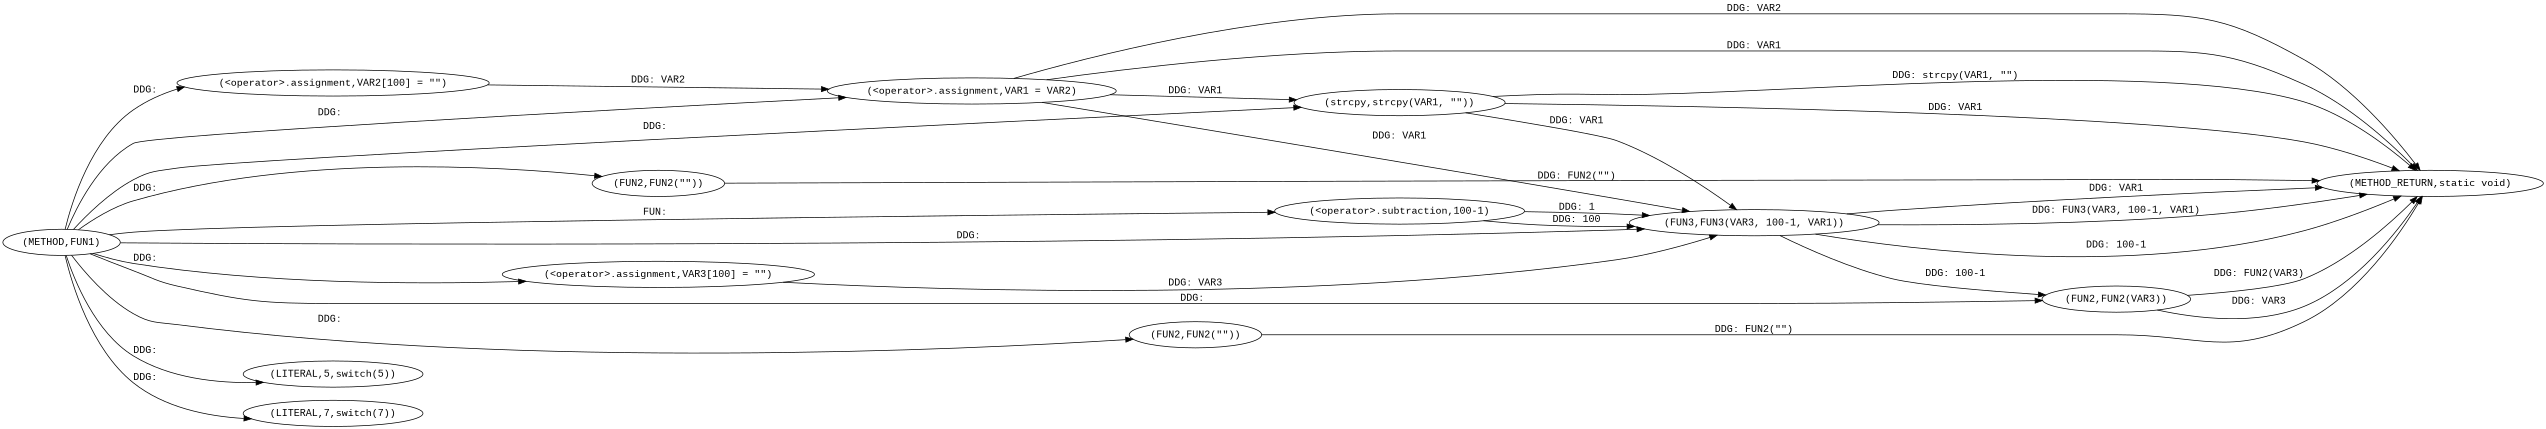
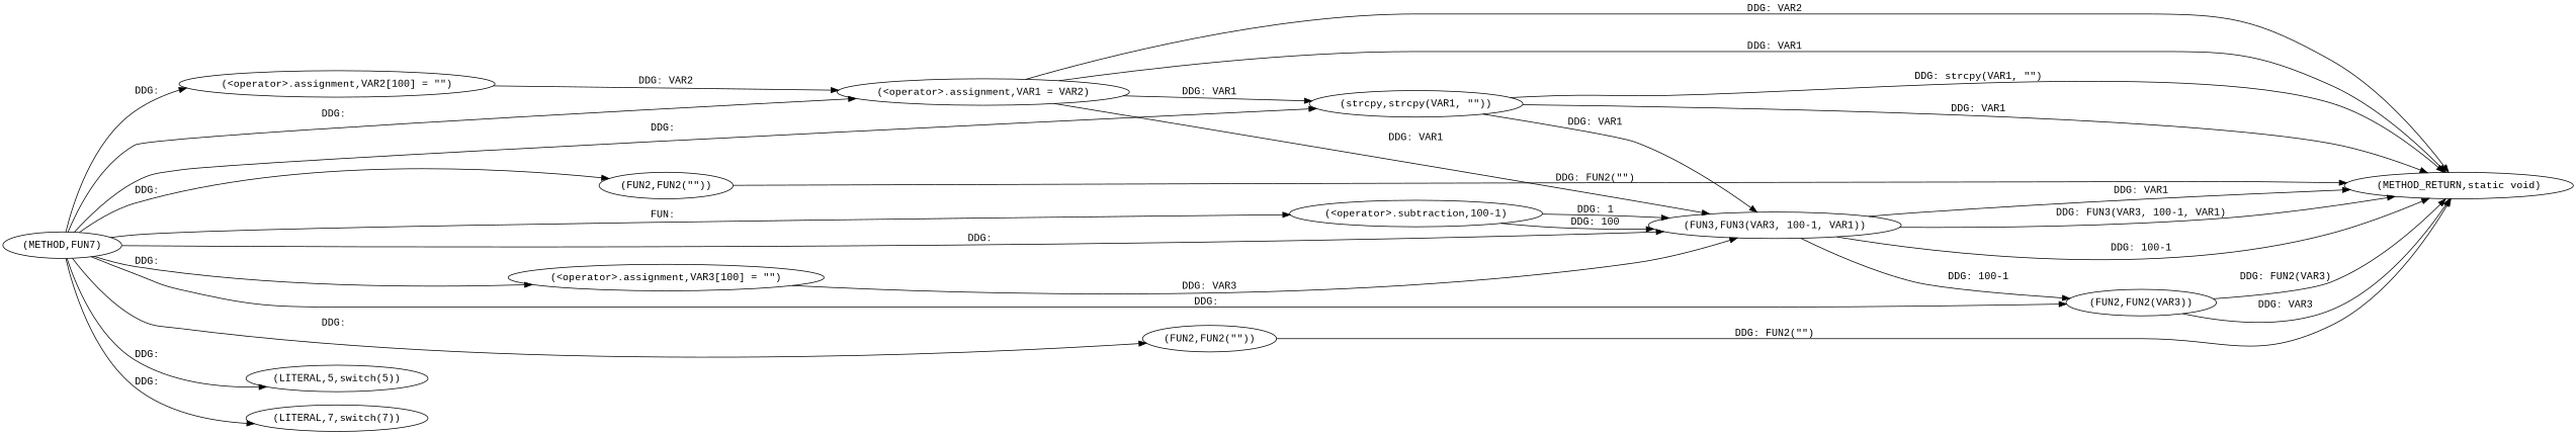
  digraph {
    fontname="Liberation Mono"
    rankdir=LR
    node [fontname="Liberation Mono"]
    edge [fontname="Liberation Mono"]
-   n1 [label="(METHOD,FUN1)"]
+   n1 [label="(METHOD,FUN7)"]
    n2 [label="(<operator>.assignment,VAR2[100] = \"\")"]
    n3 [label="(<operator>.assignment,VAR1 = VAR2)"]
    n4 [label="(LITERAL,5,switch(5))"]
    n5 [label="(FUN2,FUN2(\"\"))"]
    n6 [label="(strcpy,strcpy(VAR1, \"\"))"]
    n7 [label="(LITERAL,7,switch(7))"]
    n8 [label="(<operator>.assignment,VAR3[100] = \"\")"]
    n9 [label="(FUN3,FUN3(VAR3, 100-1, VAR1))"]
    n10 [label="(<operator>.subtraction,100-1)"]
    n11 [label="(FUN2,FUN2(VAR3))"]
    n12 [label="(FUN2,FUN2(\"\"))"]
    n13 [label="(METHOD_RETURN,static void)"]
    n1 -> n2 [label="DDG: "]
    n1 -> n3 [label="DDG: "]
    n1 -> n4 [label="DDG: "]
    n1 -> n5 [label="DDG: "]
    n1 -> n6 [label="DDG: "]
    n1 -> n7 [label="DDG: "]
    n1 -> n8 [label="DDG: "]
    n1 -> n9 [label="DDG: "]
    n1 -> n10 [label="FUN: "]
    n1 -> n11 [label="DDG: "]
    n1 -> n12 [label="DDG: "]
    n2 -> n3 [label="DDG: VAR2"]
    n3 -> n6 [label="DDG: VAR1"]
    n3 -> n9 [label="DDG: VAR1"]
    n3 -> n13 [label="DDG: VAR1"]
    n3 -> n13 [label="DDG: VAR2"]
    n5 -> n13 [label="DDG: FUN2(\"\")"]
    n6 -> n9 [label="DDG: VAR1"]
    n6 -> n13 [label="DDG: strcpy(VAR1, \"\")"]
    n6 -> n13 [label="DDG: VAR1"]
    n8 -> n9 [label="DDG: VAR3"]
    n9 -> n11 [label="DDG: 100-1"]
    n9 -> n13 [label="DDG: 100-1"]
    n9 -> n13 [label="DDG: VAR1"]
    n9 -> n13 [label="DDG: FUN3(VAR3, 100-1, VAR1)"]
    n10 -> n9 [label="DDG: 100"]
    n10 -> n9 [label="DDG: 1"]
    n11 -> n13 [label="DDG: VAR3"]
    n11 -> n13 [label="DDG: FUN2(VAR3)"]
    n12 -> n13 [label="DDG: FUN2(\"\")"]
  }
